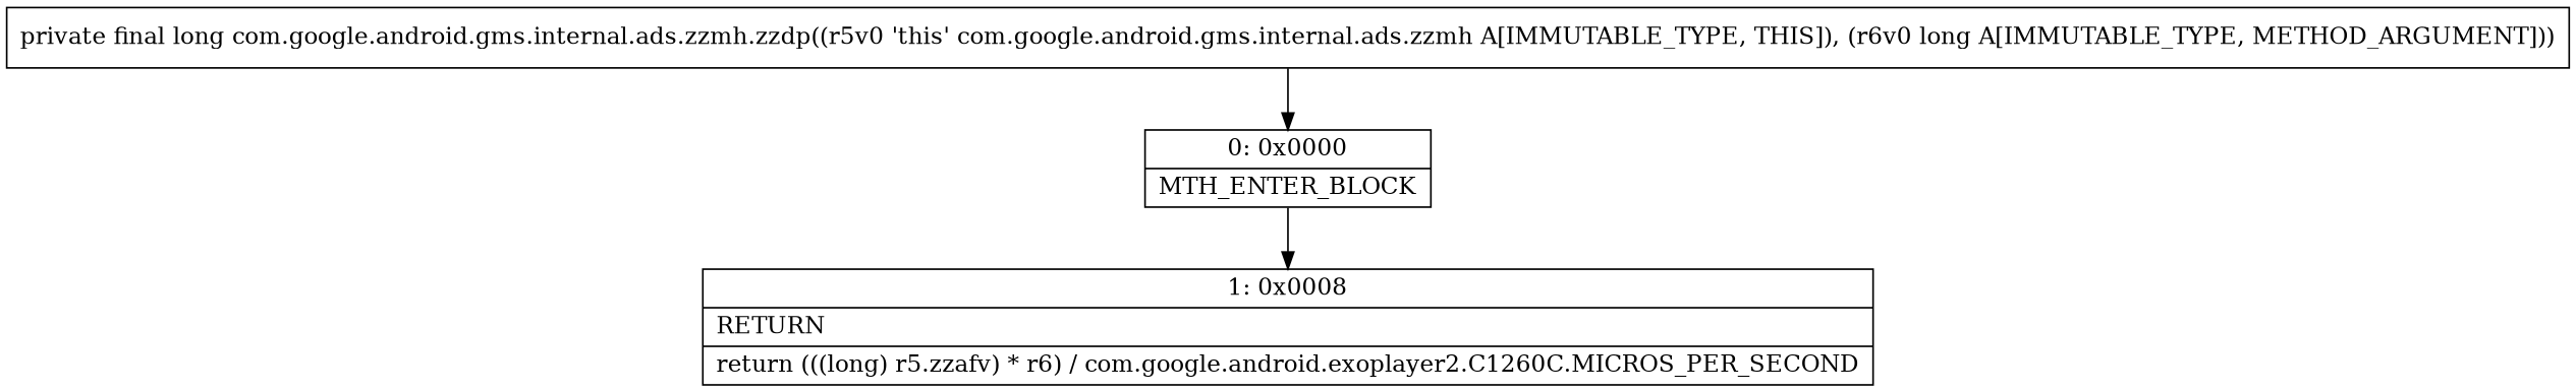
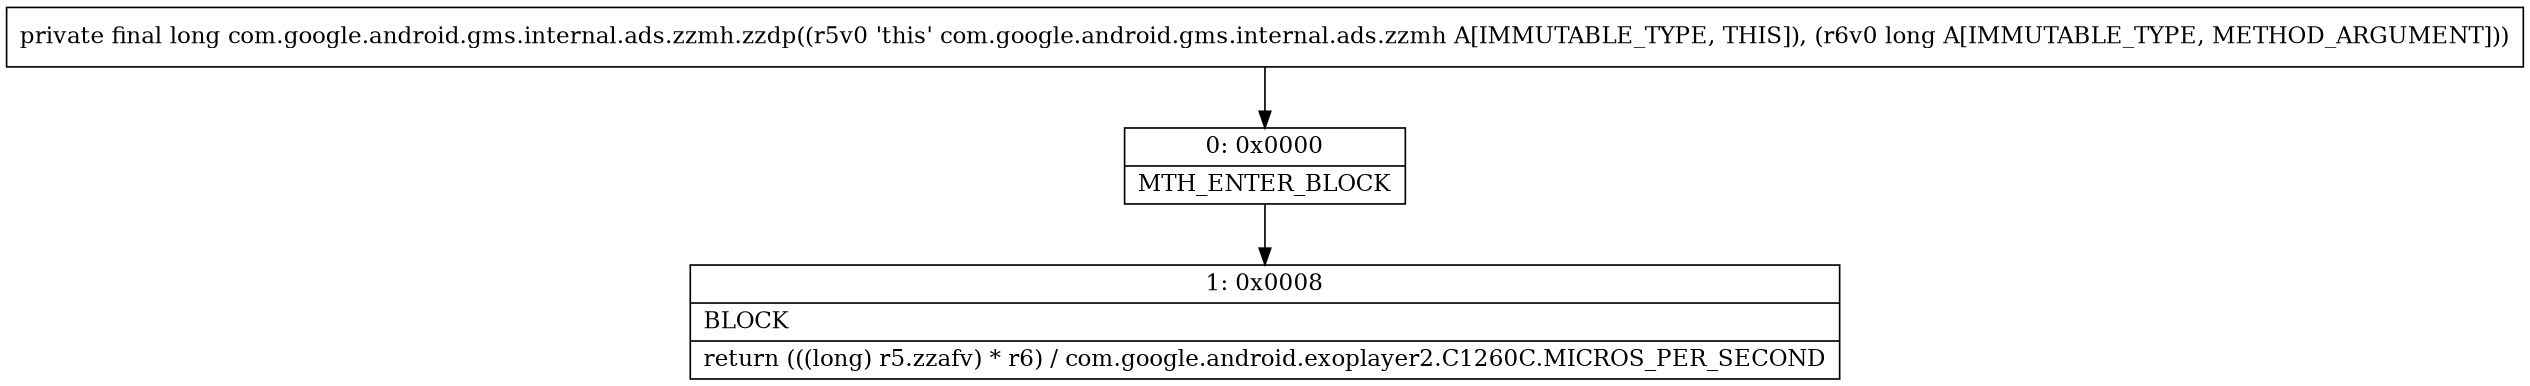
  digraph {
    node [shape=record]
    n1 [label="{0\:\ 0x0000|MTH_ENTER_BLOCK\l}"]
-   n2 [label="{1\:\ 0x0008|RETURN\l|return (((long) r5.zzafv) * r6) \/ com.google.android.exoplayer2.C1260C.MICROS_PER_SECOND\l}"]
+   n2 [label="{1\:\ 0x0008|BLOCK\l|return (((long) r5.zzafv) * r6) \/ com.google.android.exoplayer2.C1260C.MICROS_PER_SECOND\l}"]
    n3 [label="{private final long com.google.android.gms.internal.ads.zzmh.zzdp((r5v0 'this' com.google.android.gms.internal.ads.zzmh A[IMMUTABLE_TYPE, THIS]), (r6v0 long A[IMMUTABLE_TYPE, METHOD_ARGUMENT])) }"]
    n1 -> n2
    n3 -> n1
  }
